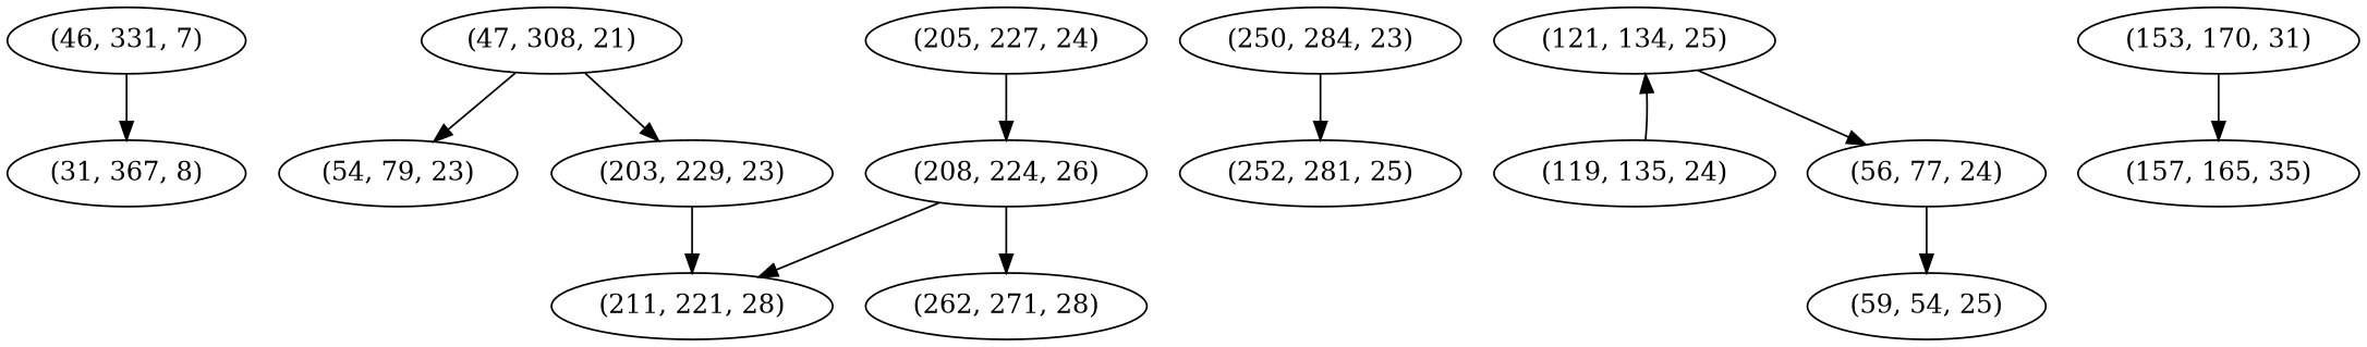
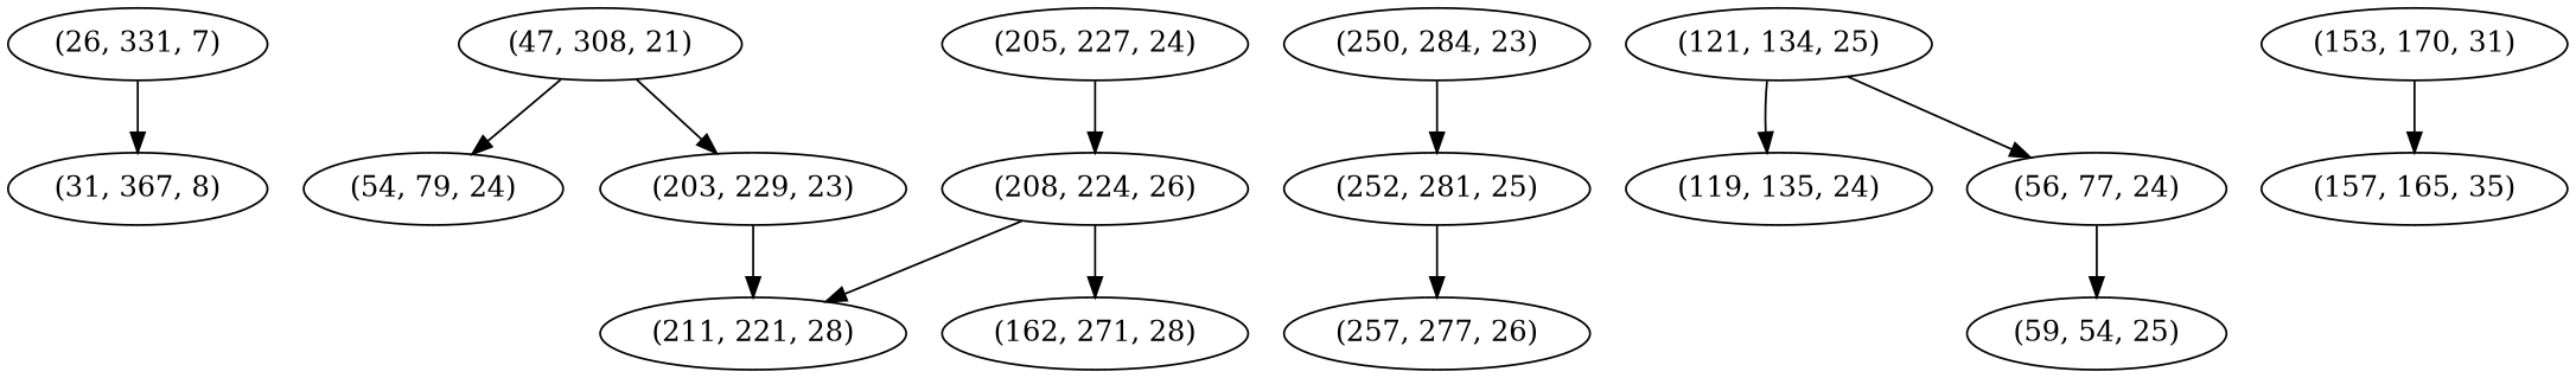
  digraph {
    n1 [label="(31, 367, 8)"]
-   "(26, 331, 7)" [label="(46, 331, 7)"]
+   "(26, 331, 7)"
    "(47, 308, 21)"
-   "(54, 79, 23)"
+   "(54, 79, 23)" [label="(54, 79, 24)"]
    "(203, 229, 23)"
    "(211, 221, 28)"
    "(250, 284, 23)"
    "(252, 281, 25)"
    n9 [label="(59, 54, 25)"]
    "(56, 77, 24)"
    n11 [label="(119, 135, 24)"]
    "(121, 134, 25)"
    "(153, 170, 31)"
    "(157, 165, 35)"
    "(205, 227, 24)"
    "(208, 224, 26)"
-   "(262, 271, 28)"
+   "(262, 271, 28)" [label="(162, 271, 28)"]
+   "(257, 277, 26)"
    "(26, 331, 7)" -> n1
    "(47, 308, 21)" -> "(54, 79, 23)"
    "(47, 308, 21)" -> "(203, 229, 23)"
    "(203, 229, 23)" -> "(211, 221, 28)"
    "(250, 284, 23)" -> "(252, 281, 25)"
+   "(252, 281, 25)" -> "(257, 277, 26)"
    "(56, 77, 24)" -> n9
-   n11 -> "(121, 134, 25)"
+   "(121, 134, 25)" -> n11
    "(121, 134, 25)" -> "(56, 77, 24)"
    "(153, 170, 31)" -> "(157, 165, 35)"
    "(205, 227, 24)" -> "(208, 224, 26)"
    "(208, 224, 26)" -> "(211, 221, 28)"
    "(208, 224, 26)" -> "(262, 271, 28)"
  }
